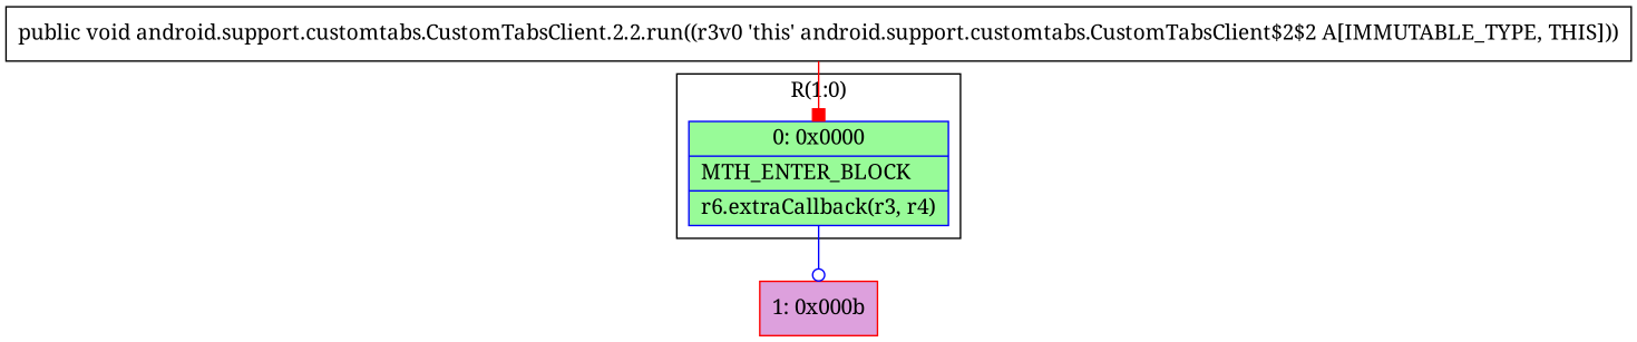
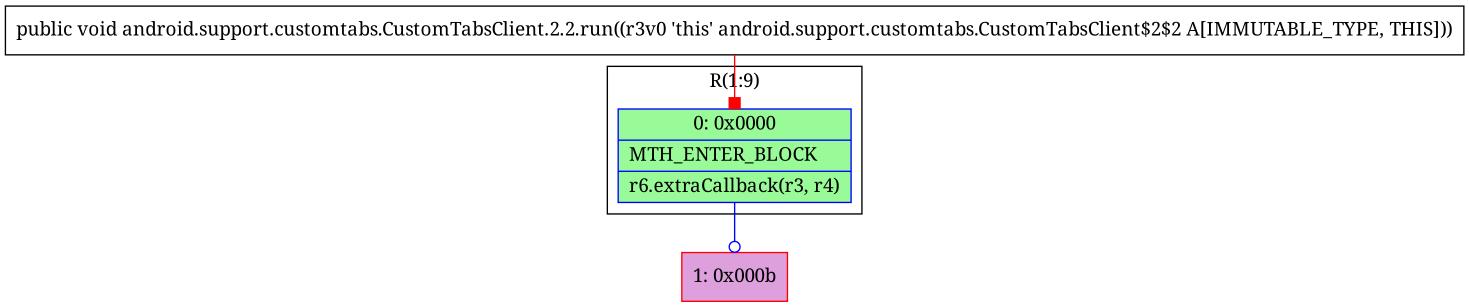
  digraph {
    fontname="Noto Serif"
    node [shape=record style=filled fontname="Noto Serif"]
    edge [style=solid fontname="Noto Serif"]
    n1 [color=blue label="{0\:\ 0x0000|MTH_ENTER_BLOCK\l|r6.extraCallback(r3, r4)\l}" fillcolor=palegreen]
    n2 [color=red label="{1\:\ 0x000b}" fillcolor=plum]
    n3 [label="{public void android.support.customtabs.CustomTabsClient.2.2.run((r3v0 'this' android.support.customtabs.CustomTabsClient$2$2 A[IMMUTABLE_TYPE, THIS])) }" fillcolor=white]
    subgraph cluster_1 {
-     label="R(1:0)"
+     label="R(1:9)"
      n1
    }
    n1 -> n2 [color=blue arrowhead=odot]
    n3 -> n1 [color=red arrowhead=box]
  }
